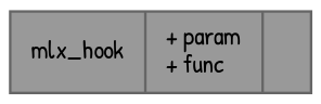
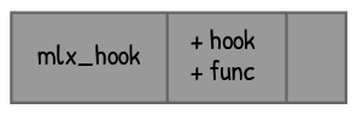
  digraph {
    rankdir=LR
    fontname="Patrick Hand"
-   n1 [color=gray40 fillcolor=grey60 fontcolor=black fontname="Patrick Hand" fontsize=10 height=0.2 label="{mlx_hook\n|+ param\l+ func\l|}" shape=record style=filled width=0.4]
+   n1 [color=gray40 fillcolor=grey60 fontcolor=black fontname="Patrick Hand" fontsize=10 height=0.2 label="{mlx_hook\n|+ hook\l+ func\l|}" shape=record style=filled width=0.4]
  }
